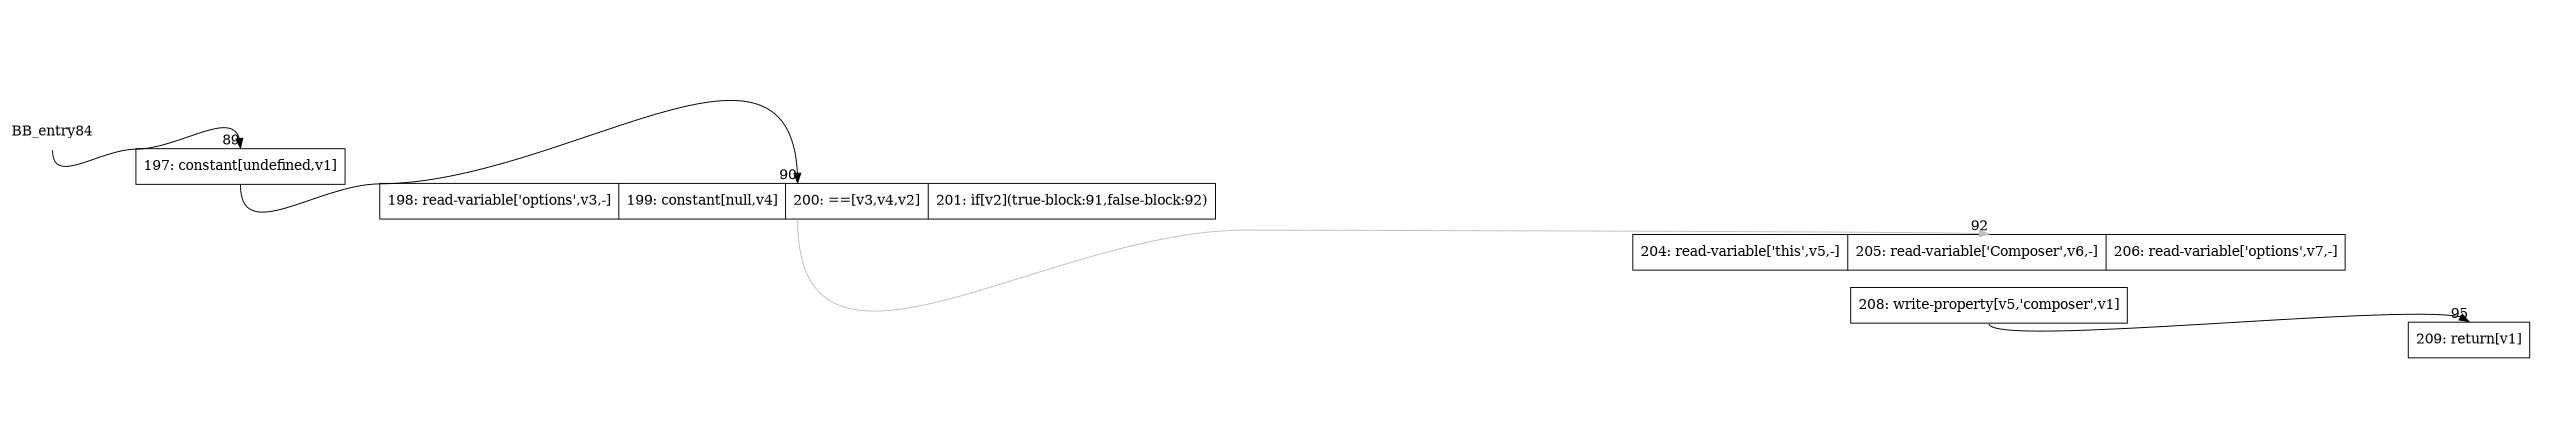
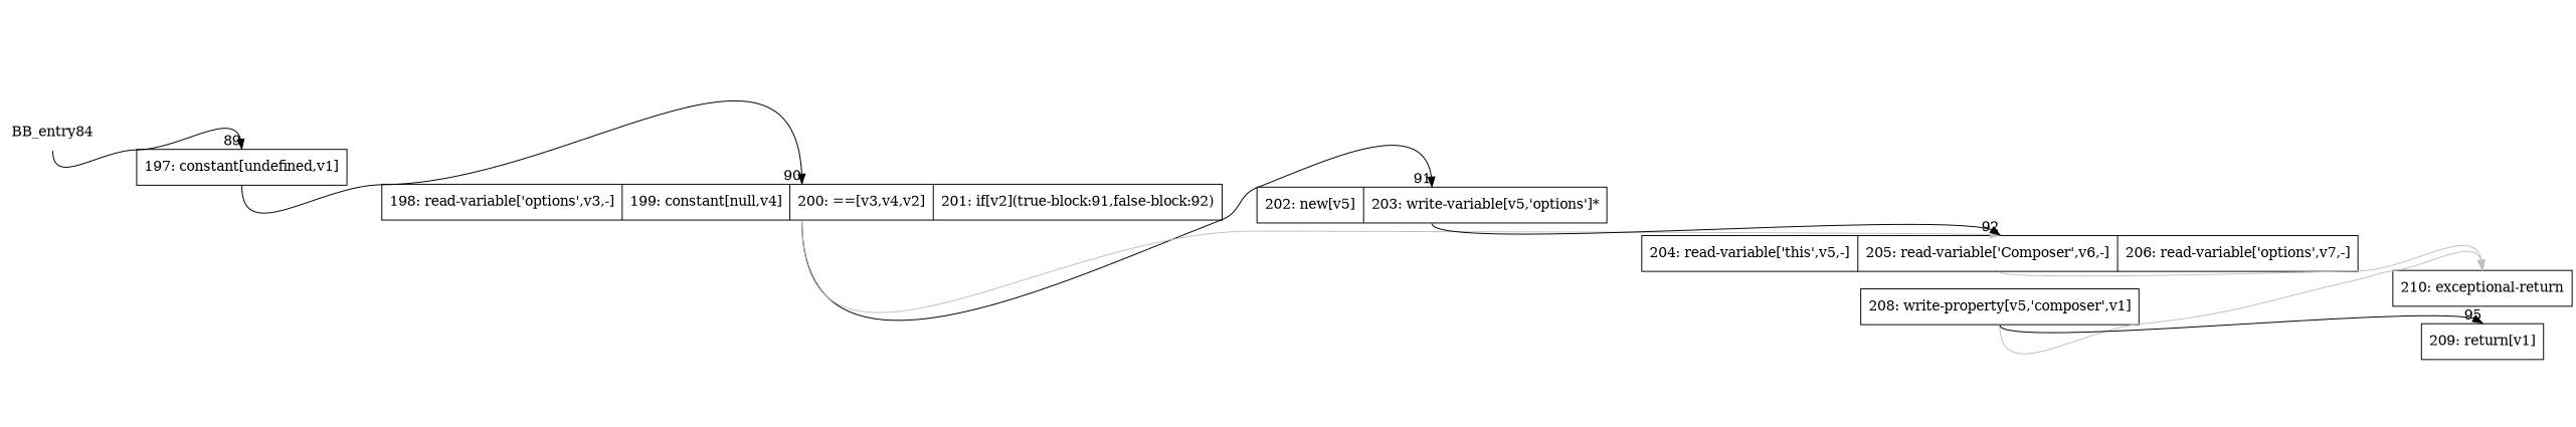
  digraph {
    rankdir=LR
    node [shape=record]
    edge [headport=n tailport=s]
    n1 [label=BB_entry84 shape=none]
    n2 [label="{197: constant[undefined,v1]}"]
    n3 [label="{198: read-variable['options',v3,-]|199: constant[null,v4]|200: ==[v3,v4,v2]|201: if[v2](true-block:91,false-block:92)}"]
+   n4 [label="{202: new[v5]|203: write-variable[v5,'options']*}"]
    n5 [label="{204: read-variable['this',v5,-]|205: read-variable['Composer',v6,-]|206: read-variable['options',v7,-]}"]
+   n6 [label="{210: exceptional-return}"]
    n7 [label="{208: write-property[v5,'composer',v1]}"]
    n8 [label="{209: return[v1]}"]
    n1 -> n2 [headlabel="    89"]
    n2 -> n3 [headlabel="      90"]
+   n3 -> n4 [headlabel="      91"]
    n3 -> n5 [color=gray headlabel="      92"]
+   n4 -> n5
+   n5 -> n6 [color=gray]
+   n7 -> n6 [color=gray]
    n7 -> n8 [headlabel="      95"]
  }
